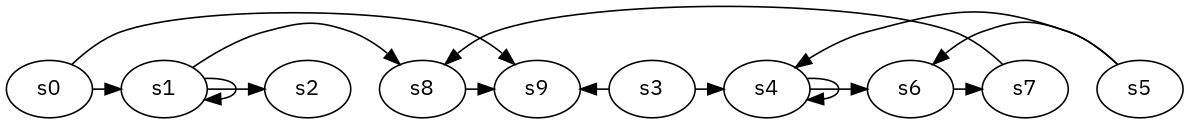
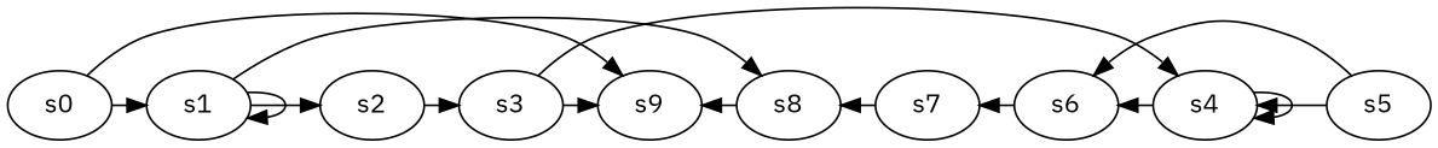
  digraph {
    fontname="IBM Plex Sans"
    node [fontname="IBM Plex Sans" player=0]
    edge [constraint="time % 2 == 0" fontname="IBM Plex Sans"]
    s0 [player=1]
    s1
    s9 [player=1]
    s2
    s8 [player=1]
    s3 [player=1]
    s4
    s6
    s5
    s7
    s0 -> s1
    s0 -> s9 [constraint="time == 12 || time == 18 || time == 23"]
    s1 -> s1 [constraint="time % 4 == 0"]
    s1 -> s2 [constraint="time % 4 == 1"]
    s1 -> s8 [constraint="time == 7"]
+   s2 -> s3 [constraint="!(time % 4 == 0)"]
    s8 -> s9 [constraint="time % 2 == 0 || time % 2 == 1"]
    s3 -> s9 [constraint="time == 14"]
    s3 -> s4 [constraint="time % 4 == 0 && !(time % 5 == 0)"]
    s4 -> s4 [constraint="time % 4 == 0"]
    s4 -> s6 [constraint="time == 8 || time == 10 || time == 12"]
    s6 -> s7 [constraint="time % 4 == 3"]
    s5 -> s4 [constraint="time == 5 || time == 20 || time == 22"]
    s5 -> s6 [constraint="time % 6 == 4"]
    s7 -> s8
  }
